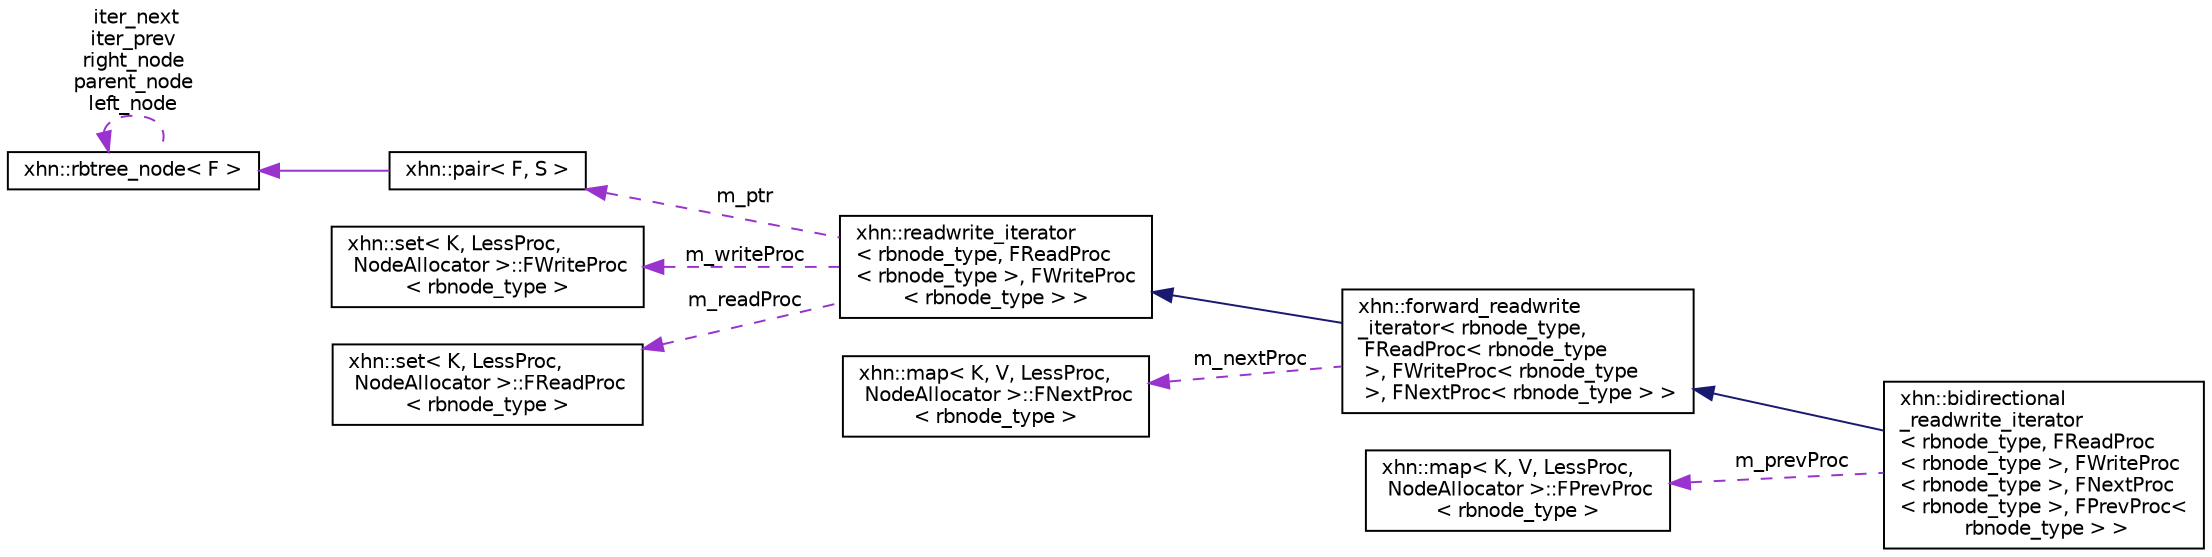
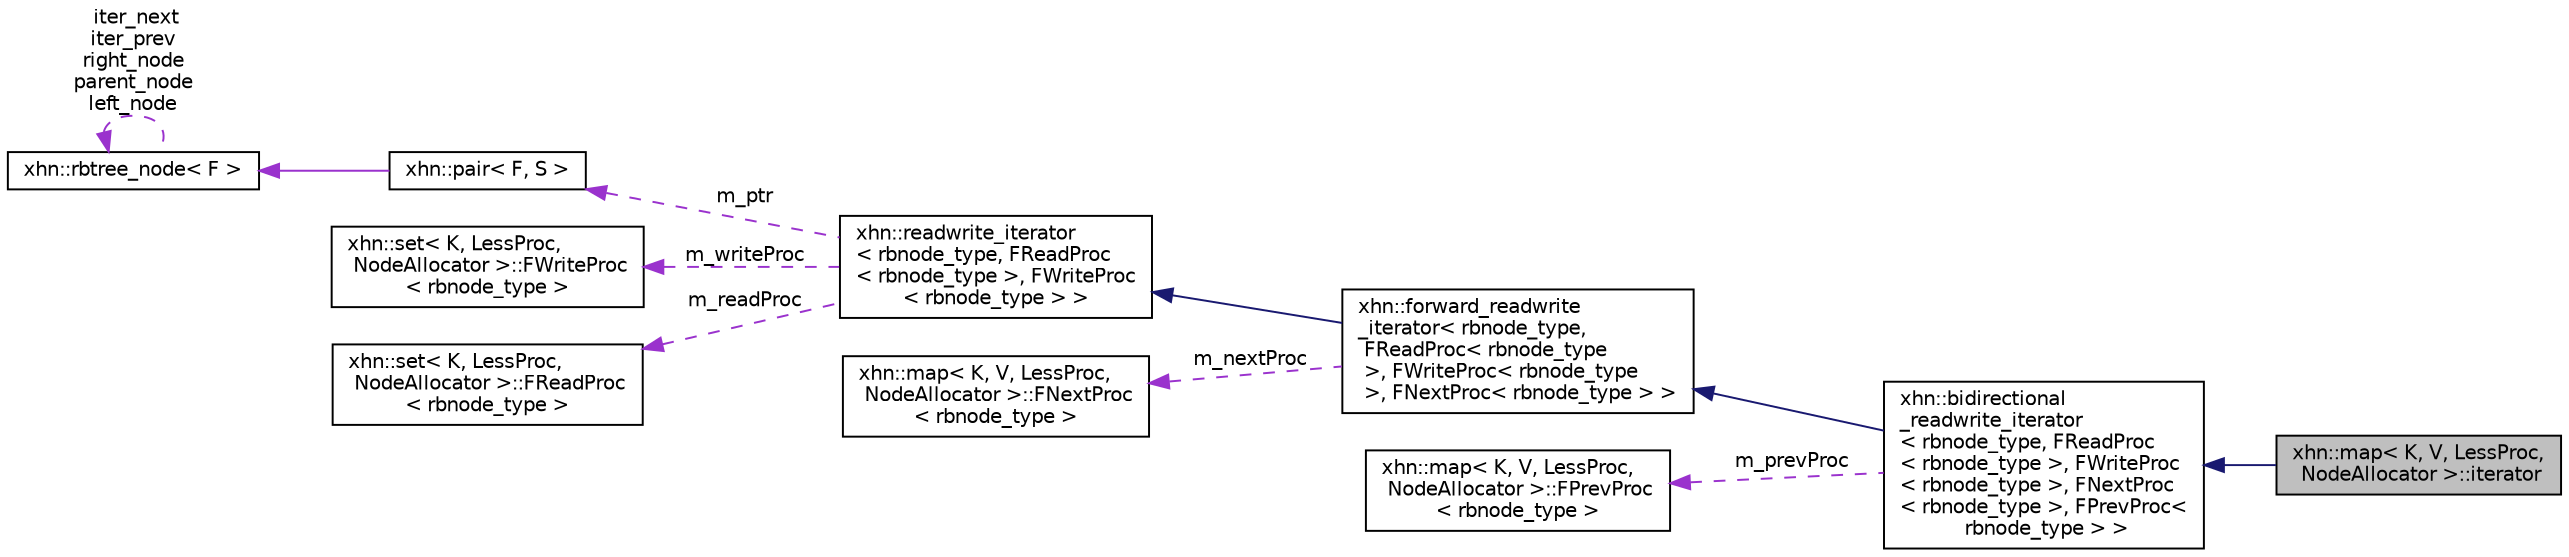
  digraph {
    rankdir=LR
    node [color=black fillcolor=white fontname=Helvetica fontsize=10 shape=record style=filled]
    edge [color=darkorchid3 dir=back fontname=Helvetica fontsize=10 labelfontname=Helvetica labelfontsize=10 style=dashed]
+   n1 [fillcolor=grey75 fontcolor=black height=0.2 label="xhn::map\< K, V, LessProc,\l NodeAllocator \>::iterator" width=0.4]
    n2 [height=0.2 label="xhn::bidirectional\l_readwrite_iterator\l\< rbnode_type, FReadProc\l\< rbnode_type \>, FWriteProc\l\< rbnode_type \>, FNextProc\l\< rbnode_type \>, FPrevProc\<\l rbnode_type \> \>" width=0.4]
    n3 [height=0.2 label="xhn::forward_readwrite\l_iterator\< rbnode_type,\l FReadProc\< rbnode_type\l \>, FWriteProc\< rbnode_type\l \>, FNextProc\< rbnode_type \> \>" width=0.4]
    n4 [height=0.2 label="xhn::readwrite_iterator\l\< rbnode_type, FReadProc\l\< rbnode_type \>, FWriteProc\l\< rbnode_type \> \>" width=0.4]
    n5 [height=0.2 label="xhn::pair\< F, S \>" width=0.4]
    n6 [height=0.2 label="xhn::rbtree_node\< F \>" width=0.4]
    n7 [height=0.2 label="xhn::set\< K, LessProc,\l NodeAllocator \>::FWriteProc\l\< rbnode_type \>" width=0.4]
    n8 [height=0.2 label="xhn::set\< K, LessProc,\l NodeAllocator \>::FReadProc\l\< rbnode_type \>" width=0.4]
    n9 [height=0.2 label="xhn::map\< K, V, LessProc,\l NodeAllocator \>::FNextProc\l\< rbnode_type \>" width=0.4]
    n10 [height=0.2 label="xhn::map\< K, V, LessProc,\l NodeAllocator \>::FPrevProc\l\< rbnode_type \>" width=0.4]
+   n2 -> n1 [color=midnightblue style=solid]
    n3 -> n2 [color=midnightblue style=solid]
    n4 -> n3 [color=midnightblue style=solid]
    n5 -> n4 [label=" m_ptr"]
    n6 -> n5 [style=solid]
    n6 -> n6 [label=" iter_next\niter_prev\nright_node\nparent_node\nleft_node"]
    n7 -> n4 [label=" m_writeProc"]
    n8 -> n4 [label=" m_readProc"]
    n9 -> n3 [label=" m_nextProc"]
    n10 -> n2 [label=" m_prevProc"]
  }
